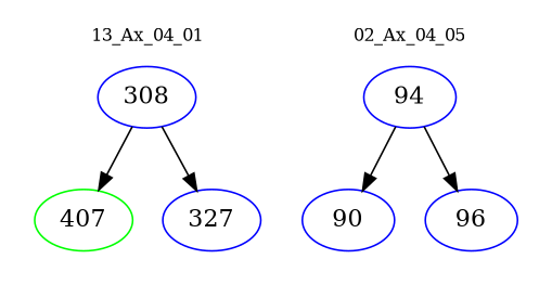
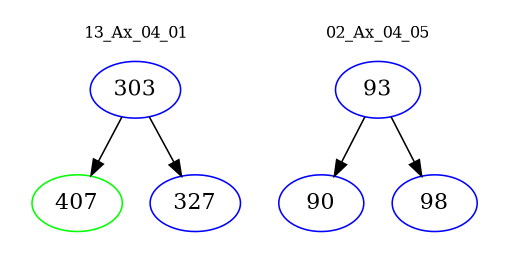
  digraph {
    node [color=blue]
    edge [color=black]
-   n1 [label=308]
+   n1 [label=303]
    n2 [color=green label=407]
    n3 [label=327]
-   n4 [label=94]
+   n4 [label=93]
    n5 [label=90]
-   n6 [label=96]
+   n6 [label=98]
    subgraph cluster_1 {
      color=white
      fontsize=10
      label="13_Ax_04_01"
      n1
      n2
      n3
    }
    subgraph cluster_2 {
      color=white
      fontsize=10
      label="02_Ax_04_05"
      n4
      n5
      n6
    }
    n1 -> n2
    n1 -> n3
    n4 -> n5
    n4 -> n6
  }
